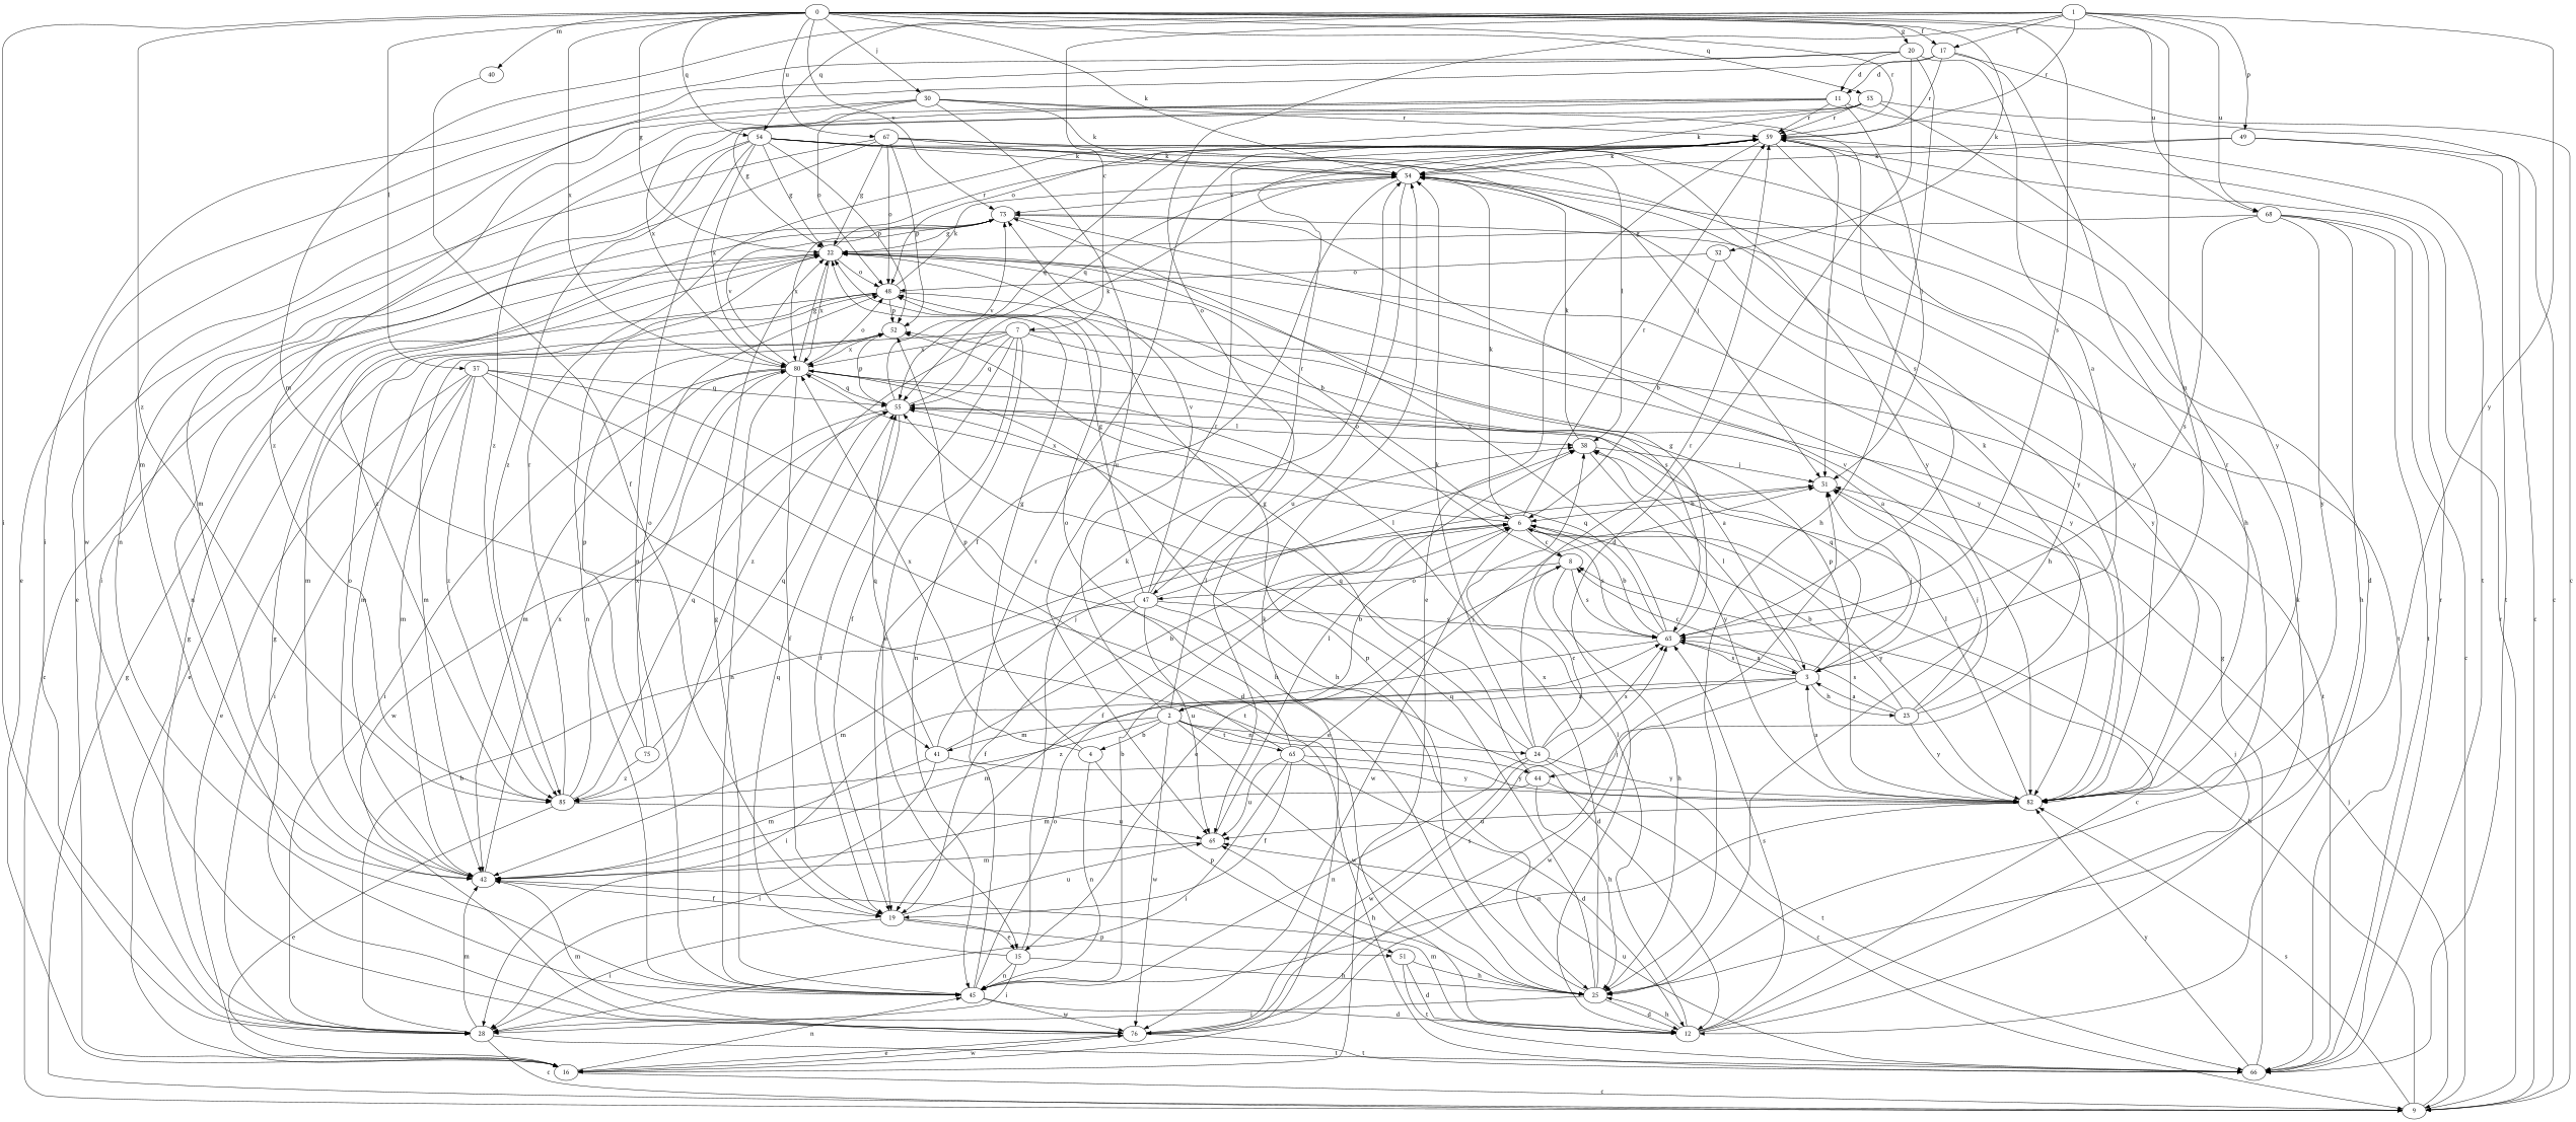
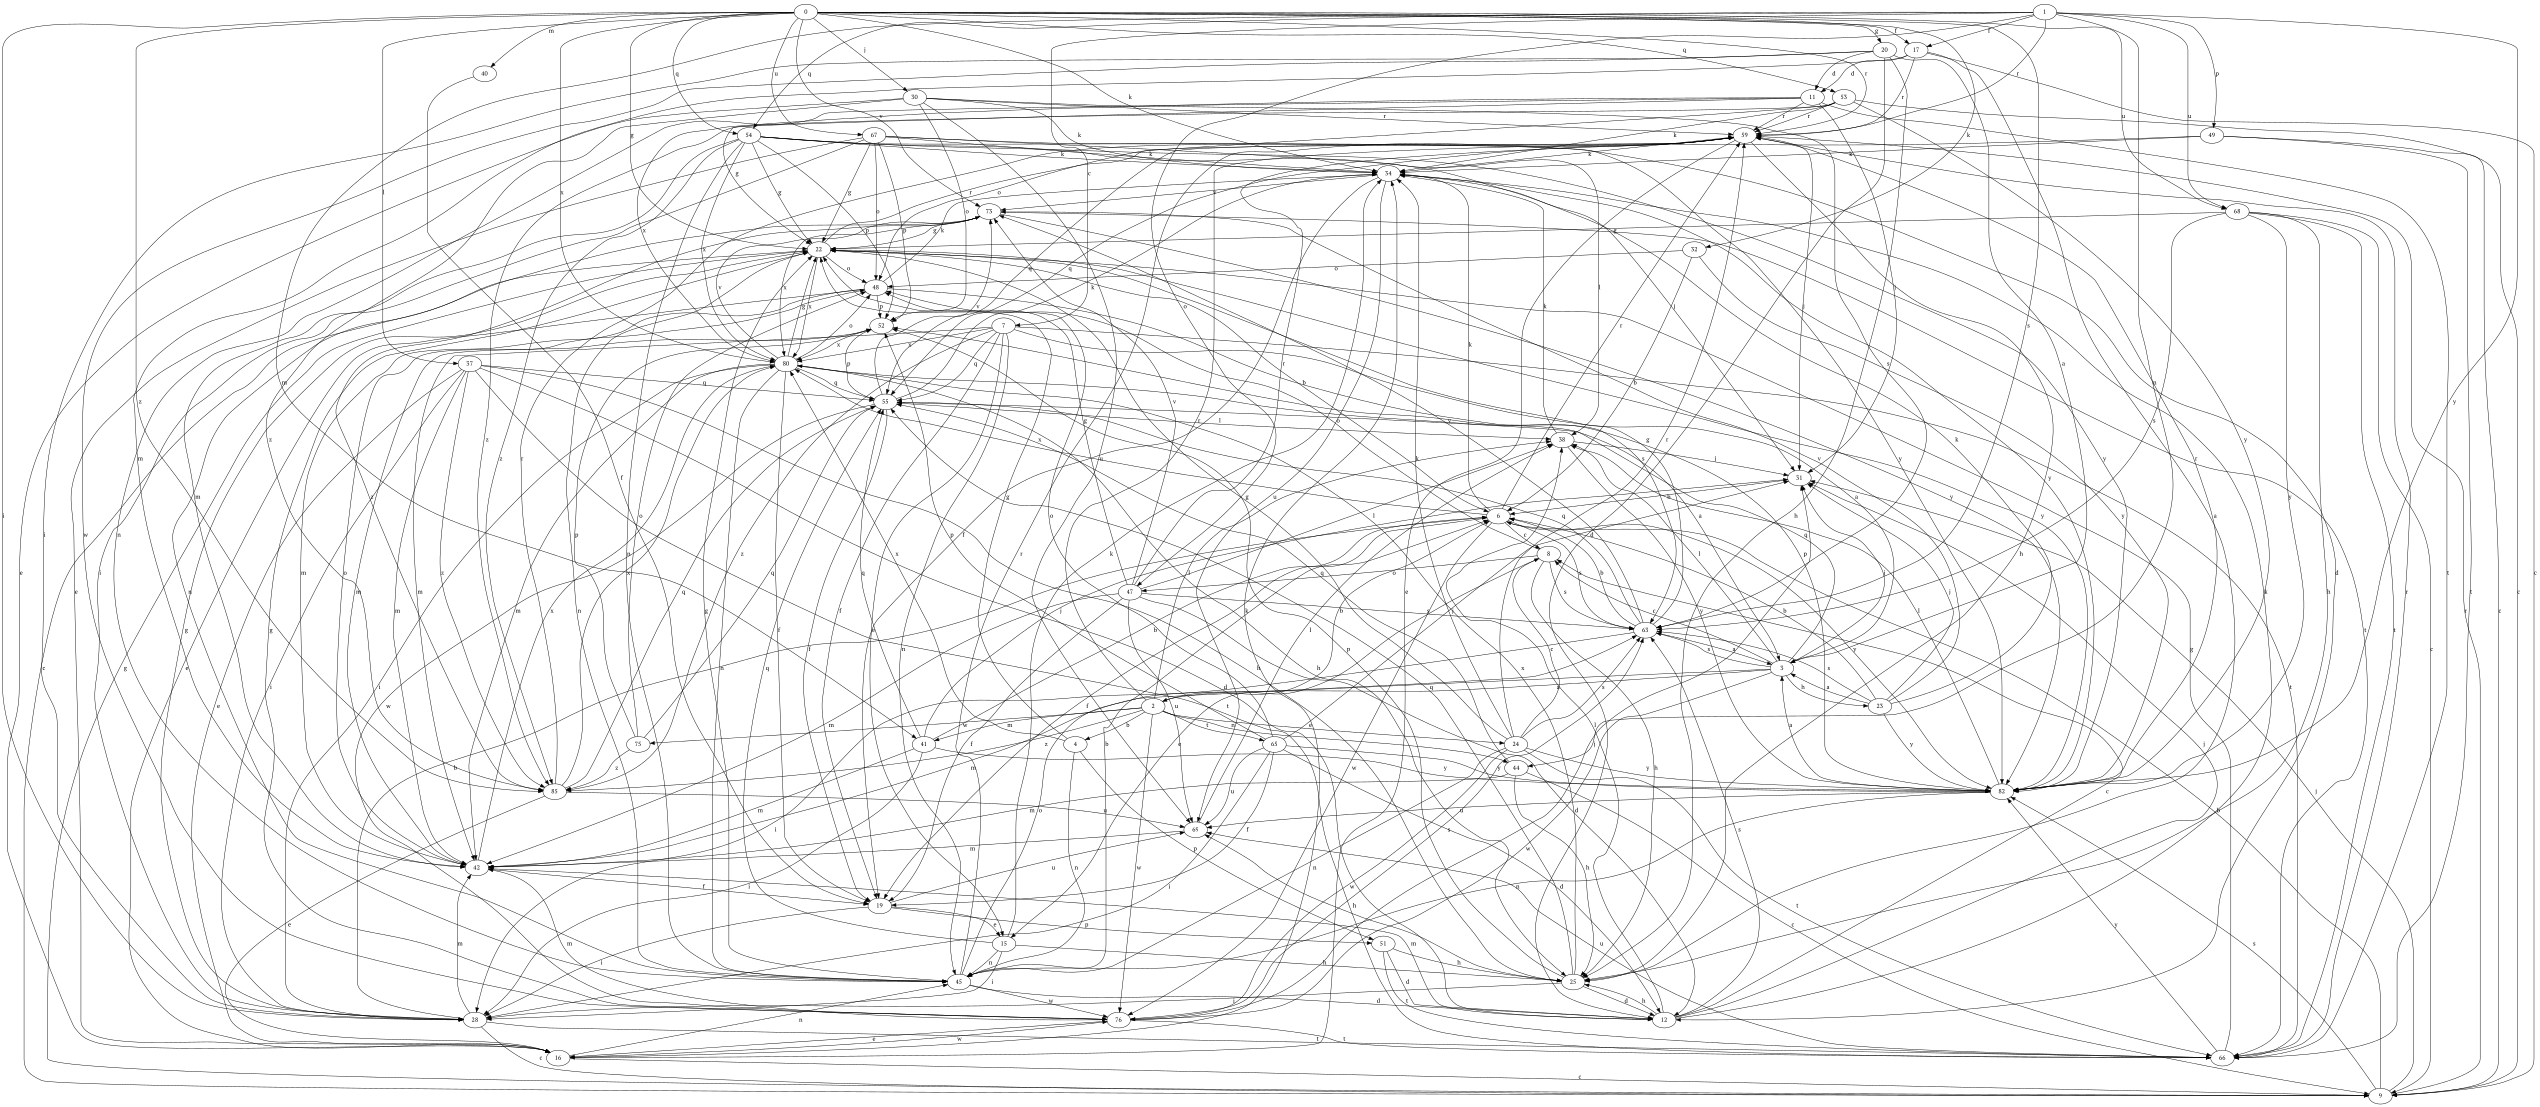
  strict digraph {
    fontname="PT Serif"
    node [fontname="PT Serif"]
    edge [fontname="PT Serif"]
    0
    17
    20
    22
    28
    30
    32
    34
    37
    40
    53
    54
    59
    63
    67
    68
    73
    80
    85
    42
    25
    9
    11
    76
    3
    12
    82
    6
    45
    48
    66
    16
    69
    19
    55
    31
    52
    38
    1
    7
    41
    44
    47
    49
    15
    2
    4
    n48 [label=24]
    65
    75
    51
    8
    23
    0 -> 17 [label=f]
    0 -> 20 [label=g]
    0 -> 22 [label=g]
    0 -> 28 [label=i]
    0 -> 30 [label=j]
    0 -> 32 [label=k]
    0 -> 34 [label=k]
    0 -> 37 [label=l]
    0 -> 40 [label=m]
    0 -> 53 [label=q]
    0 -> 54 [label=q]
    0 -> 59 [label=r]
    0 -> 63 [label=s]
    0 -> 67 [label=u]
    0 -> 68 [label=u]
    0 -> 73 [label=v]
    0 -> 80 [label=x]
    0 -> 85 [label=z]
    17 -> 59 [label=r]
    17 -> 42 [label=m]
-   17 -> 25 [label=h]
+   17 -> 25 [label=a]
    17 -> 9 [label=c]
    17 -> 11 [label=d]
    20 -> 28 [label=i]
    20 -> 25 [label=h]
    20 -> 11 [label=d]
    20 -> 76 [label=w]
    20 -> 3 [label=a]
    20 -> 12 [label=d]
    22 -> 59 [label=r]
    22 -> 80 [label=x]
    22 -> 9 [label=c]
    22 -> 82 [label=y]
    22 -> 6 [label=b]
    22 -> 45 [label=n]
    22 -> 48 [label=o]
    28 -> 22 [label=g]
    28 -> 42 [label=m]
    28 -> 9 [label=c]
    28 -> 6 [label=b]
    28 -> 66 [label=t]
    30 -> 34 [label=k]
    30 -> 59 [label=r]
    30 -> 63 [label=s]
    30 -> 85 [label=z]
-   30 -> 48 [label=o]
+   30 -> 52 [label=o]
    30 -> 16 [label=e]
    30 -> 69 [label=u]
    32 -> 82 [label=y]
    32 -> 6 [label=b]
    32 -> 48 [label=o]
    34 -> 73 [label=v]
    34 -> 82 [label=y]
    34 -> 69 [label=u]
    34 -> 19 [label=f]
    37 -> 28 [label=i]
    37 -> 85 [label=z]
    37 -> 42 [label=m]
    37 -> 25 [label=h]
    37 -> 12 [label=d]
    37 -> 66 [label=t]
    37 -> 16 [label=e]
    37 -> 55 [label=q]
    40 -> 19 [label=f]
    53 -> 34 [label=k]
    53 -> 59 [label=r]
    53 -> 85 [label=z]
    53 -> 9 [label=c]
    53 -> 82 [label=y]
    53 -> 48 [label=o]
    54 -> 22 [label=g]
    54 -> 34 [label=k]
    54 -> 80 [label=x]
    54 -> 85 [label=z]
    54 -> 42 [label=m]
    54 -> 12 [label=d]
    54 -> 82 [label=y]
    54 -> 45 [label=n]
    54 -> 31 [label=j]
    54 -> 52 [label=p]
    59 -> 34 [label=k]
    59 -> 25 [label=h]
    59 -> 16 [label=e]
    59 -> 55 [label=q]
    59 -> 31 [label=j]
    63 -> 22 [label=g]
    63 -> 28 [label=i]
    63 -> 73 [label=v]
    63 -> 3 [label=a]
    63 -> 6 [label=b]
    63 -> 55 [label=q]
    67 -> 22 [label=g]
    67 -> 28 [label=i]
    67 -> 34 [label=k]
    67 -> 82 [label=y]
    67 -> 48 [label=o]
    67 -> 16 [label=e]
    67 -> 52 [label=p]
    67 -> 38 [label=l]
    68 -> 22 [label=g]
    68 -> 63 [label=s]
    68 -> 25 [label=h]
    68 -> 9 [label=c]
    68 -> 82 [label=y]
    68 -> 66 [label=t]
    73 -> 22 [label=g]
    73 -> 80 [label=x]
    73 -> 85 [label=z]
    73 -> 82 [label=y]
    73 -> 45 [label=n]
    73 -> 66 [label=t]
    80 -> 22 [label=g]
    80 -> 28 [label=i]
    80 -> 73 [label=v]
    80 -> 42 [label=m]
    80 -> 25 [label=h]
    80 -> 3 [label=a]
    80 -> 45 [label=n]
    80 -> 48 [label=o]
    80 -> 19 [label=f]
    80 -> 55 [label=q]
    85 -> 59 [label=r]
    85 -> 80 [label=x]
    85 -> 16 [label=e]
    85 -> 69 [label=u]
    85 -> 55 [label=q]
    42 -> 80 [label=x]
    42 -> 48 [label=o]
    42 -> 19 [label=f]
    25 -> 28 [label=i]
    25 -> 80 [label=x]
    25 -> 12 [label=d]
    25 -> 69 [label=h]
    25 -> 55 [label=q]
    25 -> 52 [label=p]
    9 -> 22 [label=g]
    9 -> 59 [label=r]
    9 -> 82 [label=s]
    9 -> 6 [label=b]
    9 -> 31 [label=j]
    11 -> 22 [label=g]
    11 -> 59 [label=r]
    11 -> 80 [label=x]
    11 -> 45 [label=n]
    11 -> 66 [label=t]
    11 -> 31 [label=j]
    76 -> 22 [label=g]
    76 -> 63 [label=s]
    76 -> 42 [label=m]
    76 -> 66 [label=t]
    76 -> 16 [label=e]
    76 -> 31 [label=j]
    3 -> 63 [label=s]
    3 -> 42 [label=m]
    3 -> 76 [label=w]
    3 -> 55 [label=q]
    3 -> 31 [label=j]
    3 -> 38 [label=l]
    3 -> 2 [label=a]
    3 -> 8 [label=c]
    3 -> 23 [label=h]
    12 -> 34 [label=k]
    12 -> 63 [label=s]
    12 -> 42 [label=m]
    12 -> 25 [label=h]
    12 -> 31 [label=j]
    12 -> 38 [label=l]
    12 -> 8 [label=c]
    82 -> 59 [label=r]
    82 -> 3 [label=a]
    82 -> 45 [label=n]
    82 -> 69 [label=u]
    82 -> 52 [label=p]
    82 -> 38 [label=l]
    6 -> 34 [label=k]
    6 -> 59 [label=r]
    6 -> 63 [label=s]
    6 -> 80 [label=x]
    6 -> 76 [label=w]
    6 -> 82 [label=y]
    6 -> 19 [label=f]
    6 -> 8 [label=c]
    45 -> 22 [label=g]
    45 -> 59 [label=r]
    45 -> 63 [label=o]
    45 -> 76 [label=w]
    45 -> 12 [label=d]
    45 -> 6 [label=b]
    48 -> 34 [label=k]
    48 -> 63 [label=s]
    48 -> 42 [label=m]
    48 -> 16 [label=e]
    48 -> 52 [label=p]
    66 -> 22 [label=g]
    66 -> 59 [label=r]
    66 -> 82 [label=y]
    66 -> 69 [label=u]
    16 -> 34 [label=k]
    16 -> 9 [label=c]
    16 -> 76 [label=w]
    16 -> 45 [label=n]
    69 -> 42 [label=m]
    69 -> 38 [label=l]
    19 -> 28 [label=i]
    19 -> 69 [label=u]
    19 -> 15 [label=e]
    19 -> 51 [label=p]
    55 -> 34 [label=k]
    55 -> 73 [label=v]
    55 -> 76 [label=w]
    55 -> 19 [label=f]
    55 -> 52 [label=p]
    55 -> 38 [label=l]
    31 -> 6 [label=b]
    52 -> 80 [label=x]
    52 -> 42 [label=m]
    38 -> 34 [label=k]
    38 -> 82 [label=y]
    38 -> 31 [label=j]
    1 -> 17 [label=f]
    1 -> 54 [label=q]
    1 -> 59 [label=r]
    1 -> 68 [label=u]
    1 -> 82 [label=y]
    1 -> 7 [label=c]
    1 -> 41 [label=m]
    1 -> 44 [label=n]
    1 -> 47 [label=o]
    1 -> 49 [label=p]
    7 -> 80 [label=x]
    7 -> 85 [label=z]
    7 -> 42 [label=m]
    7 -> 3 [label=a]
    7 -> 45 [label=n]
    7 -> 66 [label=t]
    7 -> 19 [label=f]
    7 -> 55 [label=q]
    7 -> 15 [label=e]
    41 -> 28 [label=i]
    41 -> 42 [label=m]
    41 -> 82 [label=y]
    41 -> 6 [label=b]
    41 -> 55 [label=q]
    41 -> 31 [label=j]
    44 -> 42 [label=m]
    44 -> 25 [label=h]
    44 -> 9 [label=c]
    44 -> 55 [label=q]
    47 -> 22 [label=g]
    47 -> 59 [label=r]
    47 -> 63 [label=s]
    47 -> 73 [label=v]
    47 -> 42 [label=m]
    47 -> 12 [label=d]
    47 -> 69 [label=u]
    47 -> 19 [label=f]
    47 -> 38 [label=l]
    49 -> 34 [label=k]
    49 -> 9 [label=c]
    49 -> 66 [label=t]
    49 -> 55 [label=q]
    15 -> 28 [label=i]
    15 -> 34 [label=k]
    15 -> 25 [label=h]
    15 -> 45 [label=n]
    15 -> 55 [label=q]
    2 -> 59 [label=r]
    2 -> 85 [label=z]
    2 -> 76 [label=w]
    2 -> 6 [label=b]
    2 -> 38 [label=l]
    2 -> 41 [label=m]
    2 -> 44 [label=n]
    2 -> 4 [label=b]
    2 -> n48 [label=e]
    2 -> 65 [label=t]
-   2 -> 25 [label=w]
+   2 -> 75 [label=w]
    4 -> 22 [label=g]
    4 -> 80 [label=x]
    4 -> 45 [label=n]
    4 -> 51 [label=p]
    n48 -> 22 [label=g]
    n48 -> 34 [label=k]
    n48 -> 59 [label=r]
    n48 -> 63 [label=s]
    n48 -> 76 [label=w]
    n48 -> 82 [label=y]
    n48 -> 45 [label=n]
    n48 -> 66 [label=t]
    n48 -> 8 [label=c]
    65 -> 28 [label=i]
    65 -> 12 [label=d]
    65 -> 82 [label=y]
    65 -> 48 [label=o]
    65 -> 69 [label=u]
    65 -> 19 [label=f]
    65 -> 31 [label=j]
    65 -> 52 [label=p]
    75 -> 85 [label=z]
    75 -> 48 [label=o]
    75 -> 55 [label=q]
    75 -> 52 [label=p]
    51 -> 25 [label=h]
    51 -> 12 [label=d]
    51 -> 66 [label=t]
    8 -> 63 [label=s]
    8 -> 25 [label=h]
    8 -> 48 [label=o]
    8 -> 47 [label=o]
    8 -> 15 [label=e]
    23 -> 34 [label=k]
    23 -> 63 [label=s]
    23 -> 73 [label=v]
    23 -> 3 [label=a]
    23 -> 82 [label=y]
    23 -> 6 [label=b]
    23 -> 31 [label=j]
  }
